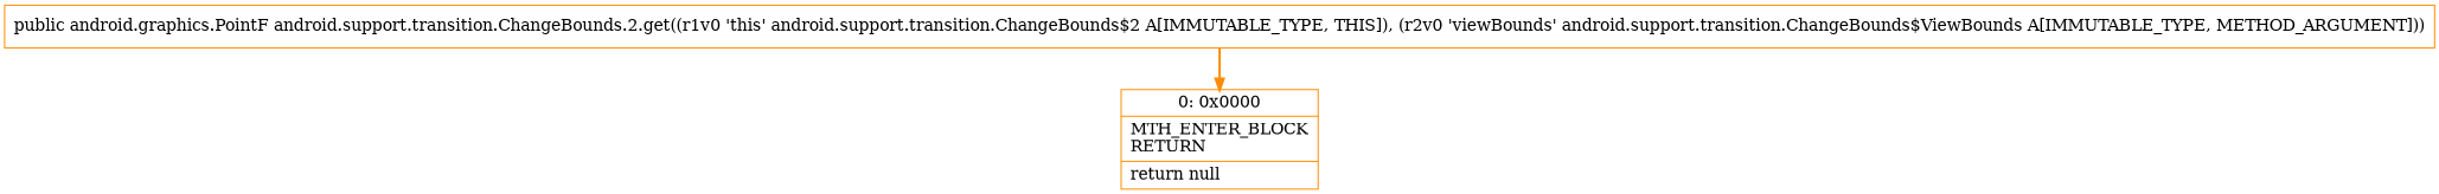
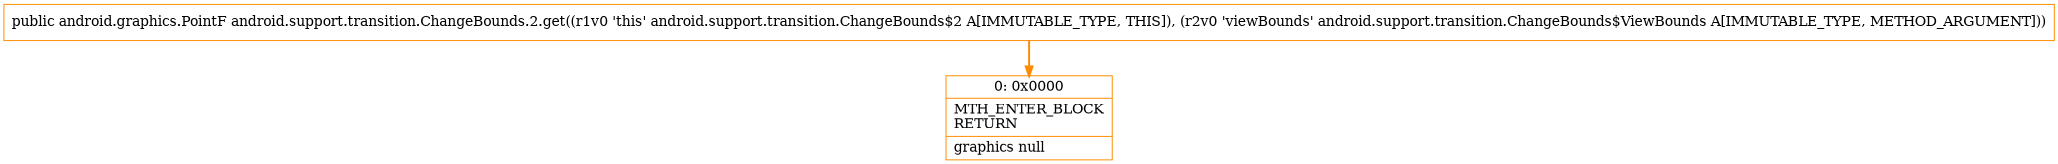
  digraph {
    node [shape=record color=darkorange]
-   n1 [label="{0\:\ 0x0000|MTH_ENTER_BLOCK\lRETURN\l|return null\l}"]
+   n1 [label="{0\:\ 0x0000|MTH_ENTER_BLOCK\lRETURN\l|graphics null\l}"]
    n2 [label="{public android.graphics.PointF android.support.transition.ChangeBounds.2.get((r1v0 'this' android.support.transition.ChangeBounds$2 A[IMMUTABLE_TYPE, THIS]), (r2v0 'viewBounds' android.support.transition.ChangeBounds$ViewBounds A[IMMUTABLE_TYPE, METHOD_ARGUMENT])) }"]
    n2 -> n1 [color=darkorange style=bold]
  }
